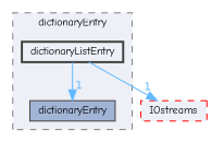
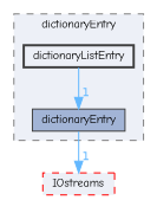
  digraph {
    compound=true
    fontname="Comic Neue"
    node [color=grey25 fillcolor="#edf0f7" fontname="Comic Neue" fontsize=10 shape=box]
    edge [color=steelblue1 fontcolor=steelblue1 fontname="Comic Neue" fontsize=10 headlabel=1 labeldistance=1.5 labelfontname=Helvetica labelfontsize=10]
    n1 [fillcolor="#a2b4d6" height=0.2 label=dictionaryEntry style=filled width=0.4]
    n2 [height=0.2 label=dictionaryListEntry style="filled,bold" width=0.4]
    n3 [color=red height=0.2 label=IOstreams style="filled,dashed" width=0.4]
    subgraph cluster_1 {
      bgcolor="#edf0f7"
      fontsize=10
      label=dictionaryEntry
      pencolor=grey50
      style="filled,dashed"
      n1
      n2
    }
    n2 -> n1
-   n2 -> n3
+   n1 -> n3
  }
